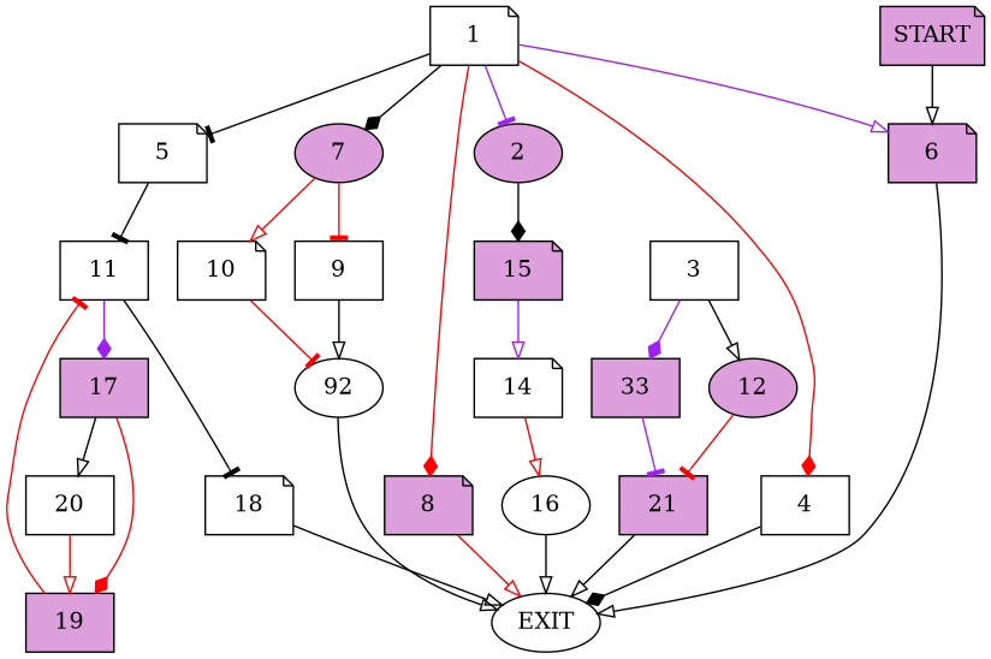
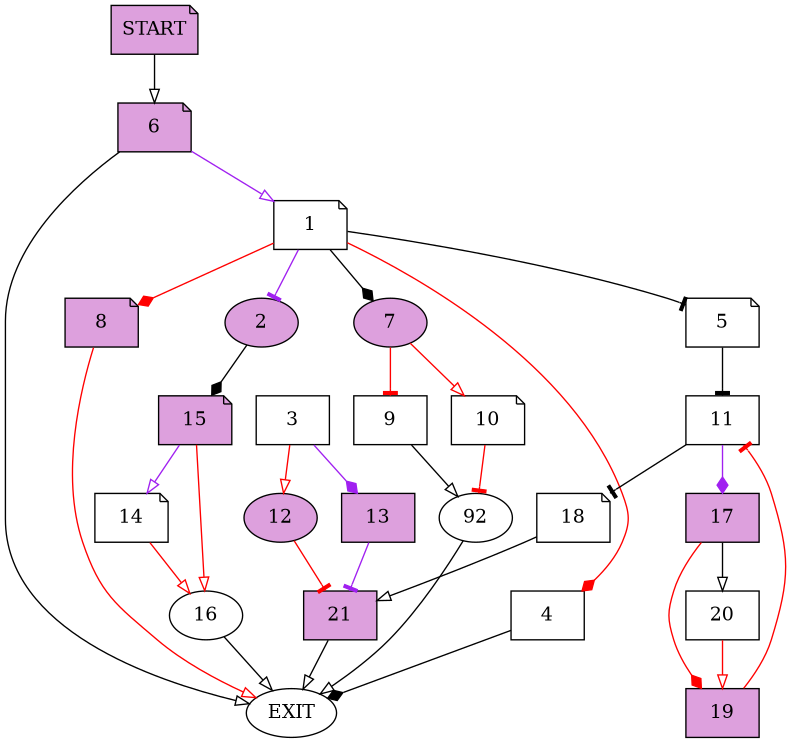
  digraph {
    node [fillcolor=white shape=note style=filled]
    edge [arrowhead=onormal color=black]
    n1 [fillcolor=plum label=START]
    6 [fillcolor=plum]
    2 [fillcolor=plum shape=ellipse]
    1
    4 [shape=box]
    5
    7 [fillcolor=plum shape=ellipse]
    8 [fillcolor=plum]
    n9 [label=EXIT shape=ellipse]
    15 [fillcolor=plum]
    3 [shape=box]
    12 [fillcolor=plum shape=ellipse]
-   13 [fillcolor=plum shape=box label=33]
+   13 [fillcolor=plum shape=box]
    11 [shape=box]
    9 [shape=box]
    10
    16 [shape=ellipse]
    14
    21 [fillcolor=plum shape=box]
    17 [fillcolor=plum shape=box]
    18
    n22 [label=92 shape=ellipse]
    19 [fillcolor=plum shape=box]
    20 [shape=box]
    n1 -> 6
    6 -> n9
    2 -> 15 [arrowhead=diamond]
-   1 -> 6 [color=purple]
+   6 -> 1 [color=purple]
    1 -> 2 [arrowhead=tee color=purple]
    1 -> 4 [arrowhead=diamond color=red]
    1 -> 5 [arrowhead=tee]
    1 -> 7 [arrowhead=diamond]
    1 -> 8 [arrowhead=diamond color=red]
    4 -> n9 [arrowhead=diamond]
    5 -> 11 [arrowhead=tee]
    7 -> 9 [arrowhead=tee color=red]
    7 -> 10 [color=red]
    8 -> n9 [color=red]
+   15 -> 16 [color=red]
    15 -> 14 [color=purple]
-   3 -> 12
+   3 -> 12 [color=red]
    3 -> 13 [arrowhead=diamond color=purple]
    12 -> 21 [arrowhead=tee color=red]
    13 -> 21 [arrowhead=tee color=purple]
    11 -> 17 [arrowhead=diamond color=purple]
    11 -> 18 [arrowhead=tee]
    9 -> n22
    10 -> n22 [arrowhead=tee color=red]
    16 -> n9
    14 -> 16 [color=red]
    21 -> n9
    17 -> 19 [arrowhead=diamond color=red]
    17 -> 20
-   18 -> n9
+   18 -> 21
    n22 -> n9
    19 -> 11 [arrowhead=tee color=red]
    20 -> 19 [color=red]
  }
